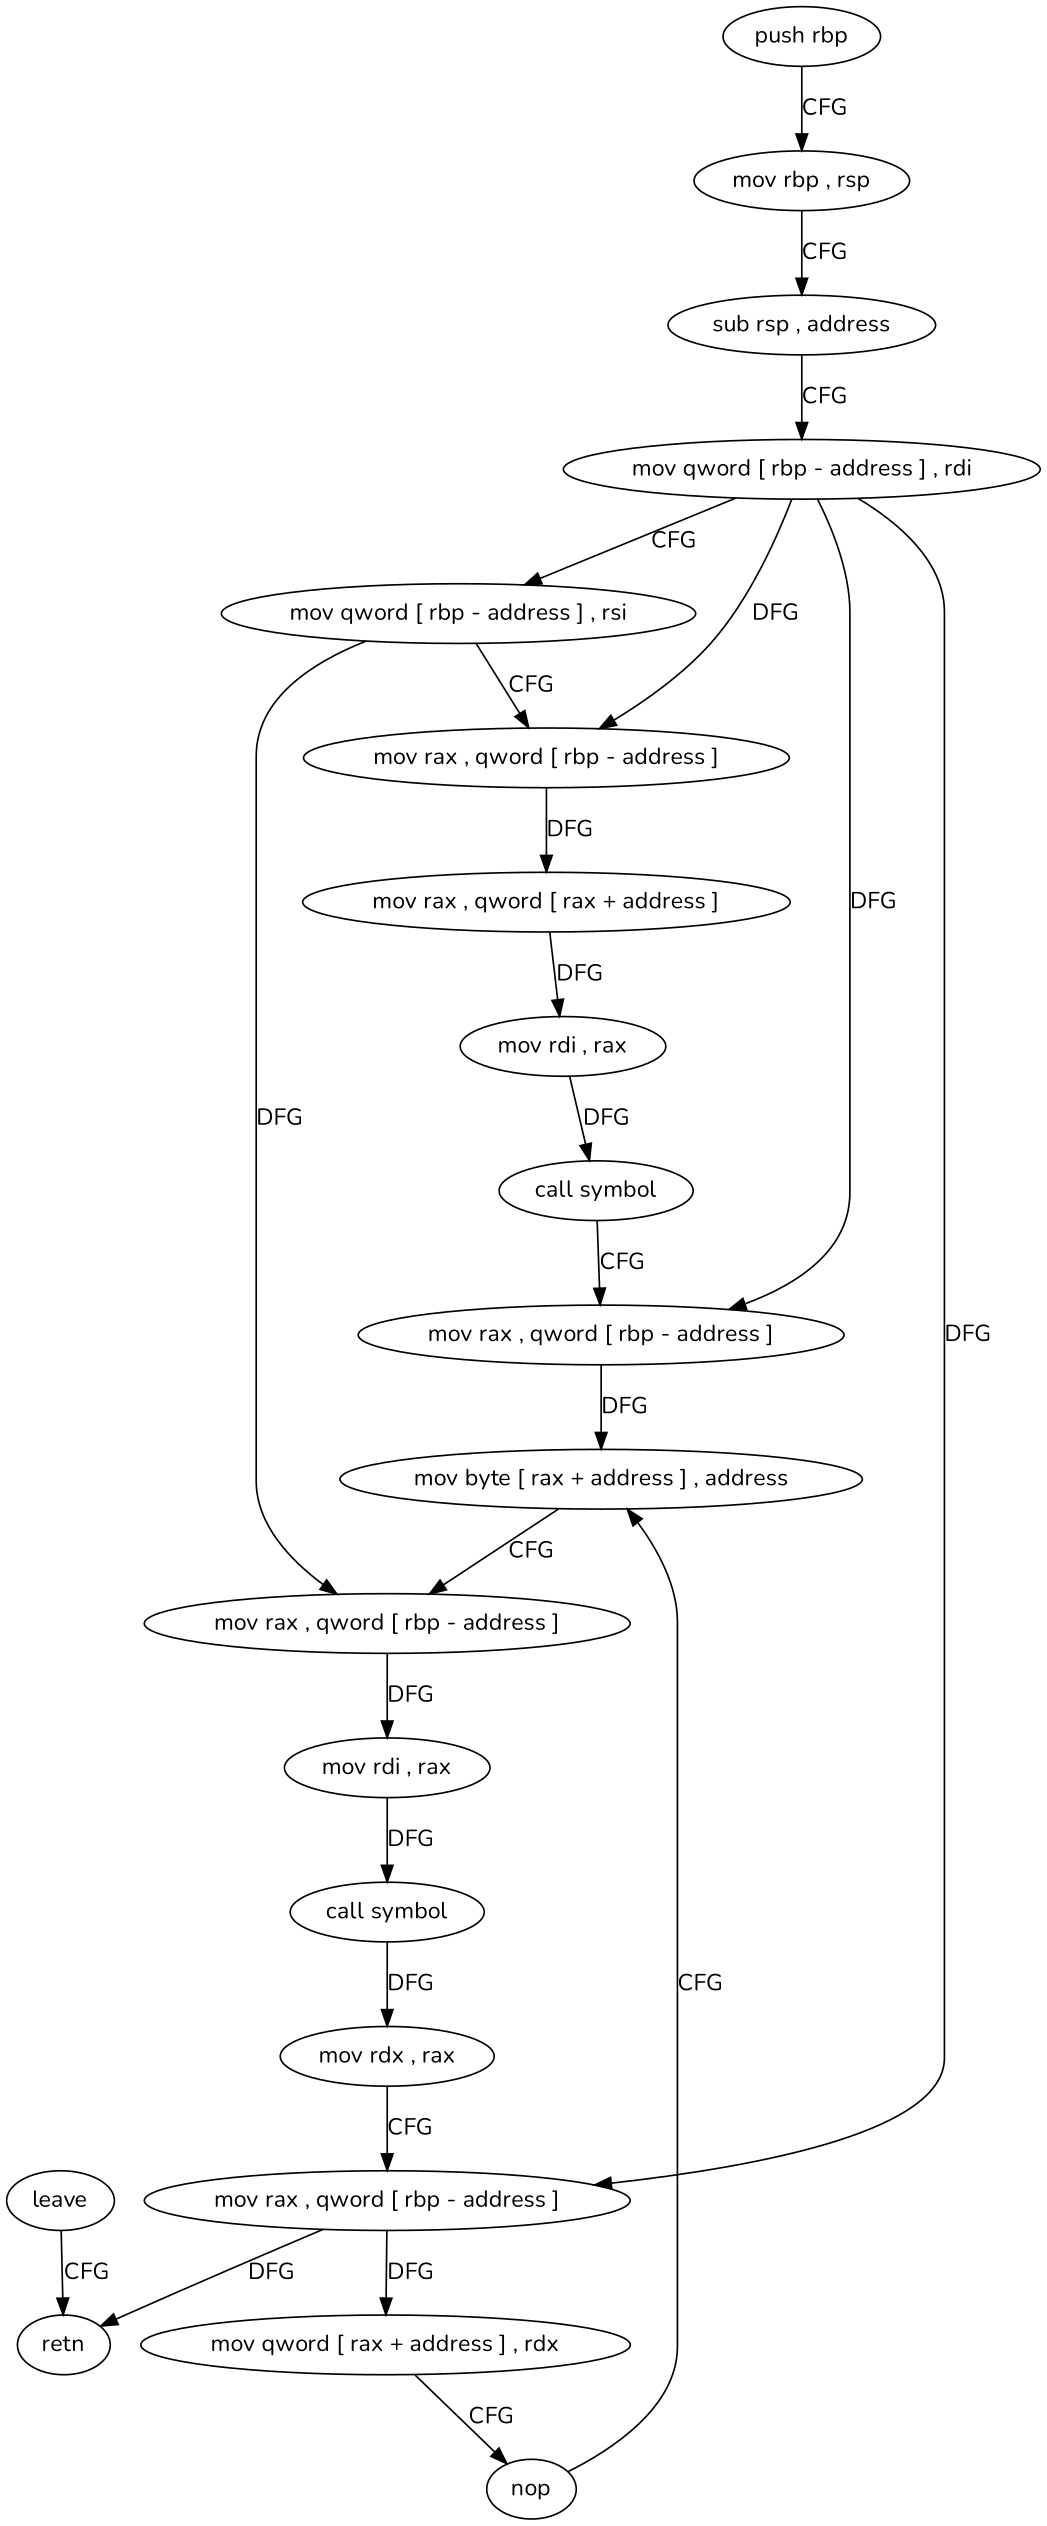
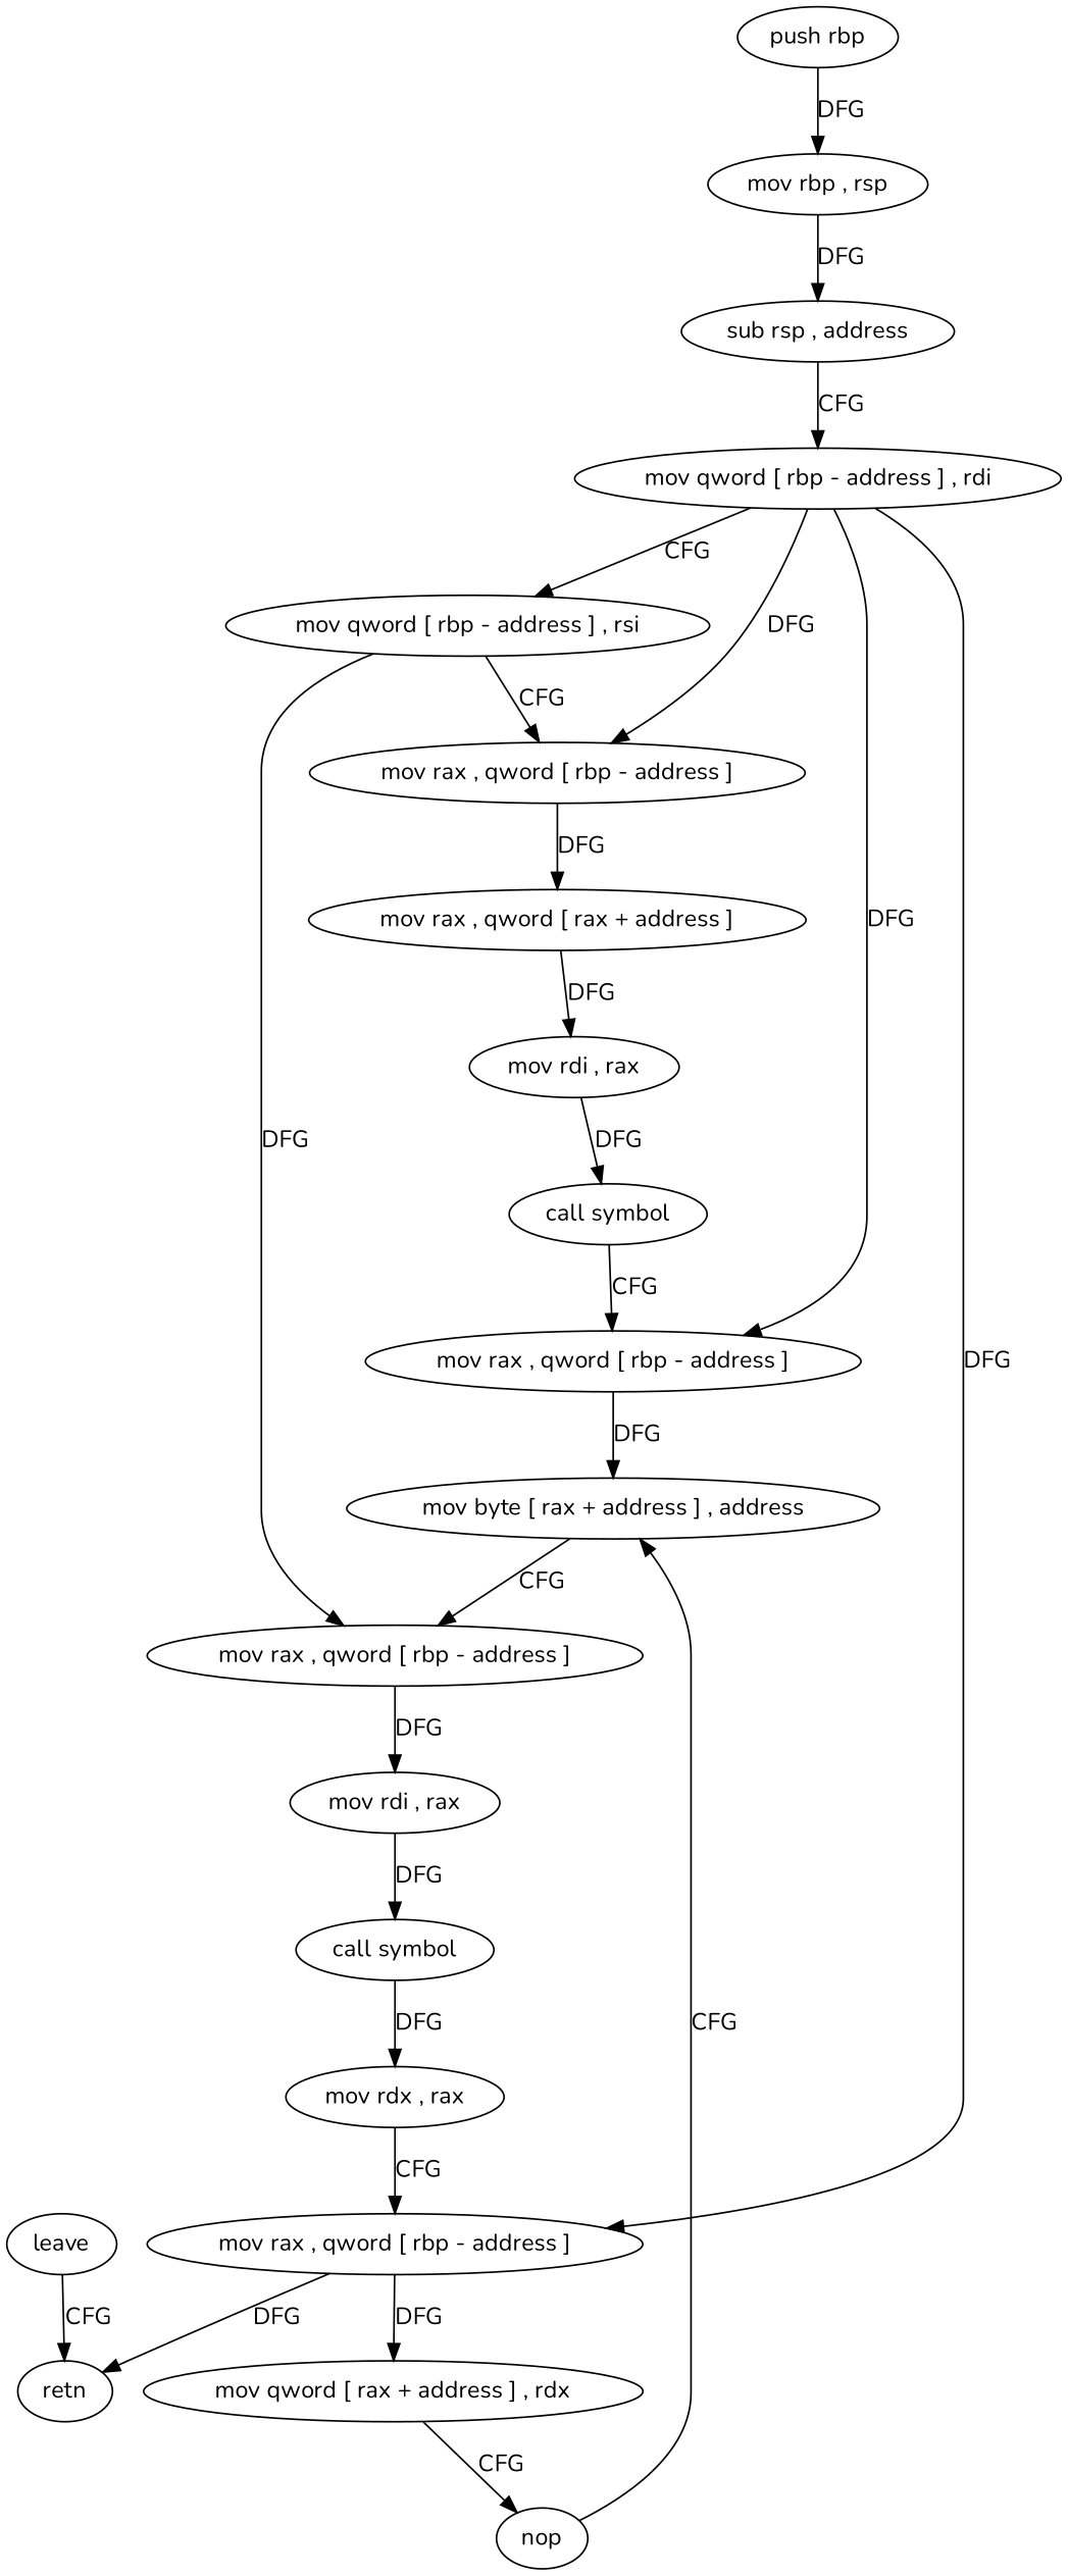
  digraph {
    fontname=Nunito
    node [fontname=Nunito]
    edge [fontname=Nunito]
    n1 [label="push rbp"]
    n2 [label="mov rbp , rsp"]
    n3 [label="sub rsp , address"]
    n4 [label="mov qword [ rbp - address ] , rdi"]
    n5 [label="mov qword [ rbp - address ] , rsi"]
    n6 [label="mov rax , qword [ rbp - address ]"]
    n7 [label="mov rax , qword [ rbp - address ]"]
    n8 [label="mov rax , qword [ rbp - address ]"]
    n9 [label="mov rax , qword [ rbp - address ]"]
    n10 [label="mov rax , qword [ rax + address ]"]
    n11 [label="mov byte [ rax + address ] , address"]
    n12 [label="mov qword [ rax + address ] , rdx"]
    n13 [label=retn]
    n14 [label="mov rdi , rax"]
    n15 [label="mov rdi , rax"]
    n16 [label="call symbol"]
    n17 [label="call symbol"]
    n18 [label="mov rdx , rax"]
    n19 [label=nop]
    n20 [label=leave]
-   n1 -> n2 [label=CFG]
-   n2 -> n3 [label=CFG]
+   n1 -> n2 [label=DFG]
+   n2 -> n3 [label=DFG]
    n3 -> n4 [label=CFG]
    n4 -> n5 [label=CFG]
    n4 -> n6 [label=DFG]
    n4 -> n7 [label=DFG]
    n4 -> n8 [label=DFG]
    n5 -> n6 [label=CFG]
    n5 -> n9 [label=DFG]
    n6 -> n10 [label=DFG]
    n7 -> n11 [label=DFG]
    n8 -> n12 [label=DFG]
    n8 -> n13 [label=DFG]
    n9 -> n14 [label=DFG]
    n10 -> n15 [label=DFG]
    n11 -> n9 [label=CFG]
    n12 -> n19 [label=CFG]
    n14 -> n17 [label=DFG]
    n15 -> n16 [label=DFG]
    n16 -> n7 [label=CFG]
    n17 -> n18 [label=DFG]
    n18 -> n8 [label=CFG]
    n19 -> n11 [label=CFG]
    n20 -> n13 [label=CFG]
  }
